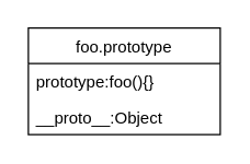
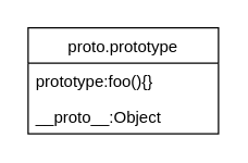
  <mxCell id="0" />
  <mxCell id="1" parent="0" />
- <mxCell id="2" value="foo.prototype" style="swimlane;fontStyle=0;childLayout=stackLayout;horizontal=1;startSize=26;fillColor=none;horizontalStack=0;resizeParent=1;resizeParentMax=0;resizeLast=0;collapsible=1;marginBottom=0;" vertex="1" parent="1"><mxGeometry x="20" y="20" width="140" height="78" as="geometry" /></mxCell>
+ <mxCell id="2" value="proto.prototype" style="swimlane;fontStyle=0;childLayout=stackLayout;horizontal=1;startSize=26;fillColor=none;horizontalStack=0;resizeParent=1;resizeParentMax=0;resizeLast=0;collapsible=1;marginBottom=0;" vertex="1" parent="1"><mxGeometry x="20" y="20" width="140" height="78" as="geometry" /></mxCell>
  <mxCell id="3" value="prototype:foo(){}" style="text;strokeColor=none;fillColor=none;align=left;verticalAlign=top;spacingLeft=4;spacingRight=4;overflow=hidden;rotatable=0;points=[[0,0.5],[1,0.5]];portConstraint=eastwest;" vertex="1" parent="2"><mxGeometry y="26" width="140" height="26" as="geometry" /></mxCell>
  <mxCell id="4" value="__proto__:Object" style="text;strokeColor=none;fillColor=none;align=left;verticalAlign=top;spacingLeft=4;spacingRight=4;overflow=hidden;rotatable=0;points=[[0,0.5],[1,0.5]];portConstraint=eastwest;" vertex="1" parent="2"><mxGeometry y="52" width="140" height="26" as="geometry" /></mxCell>
